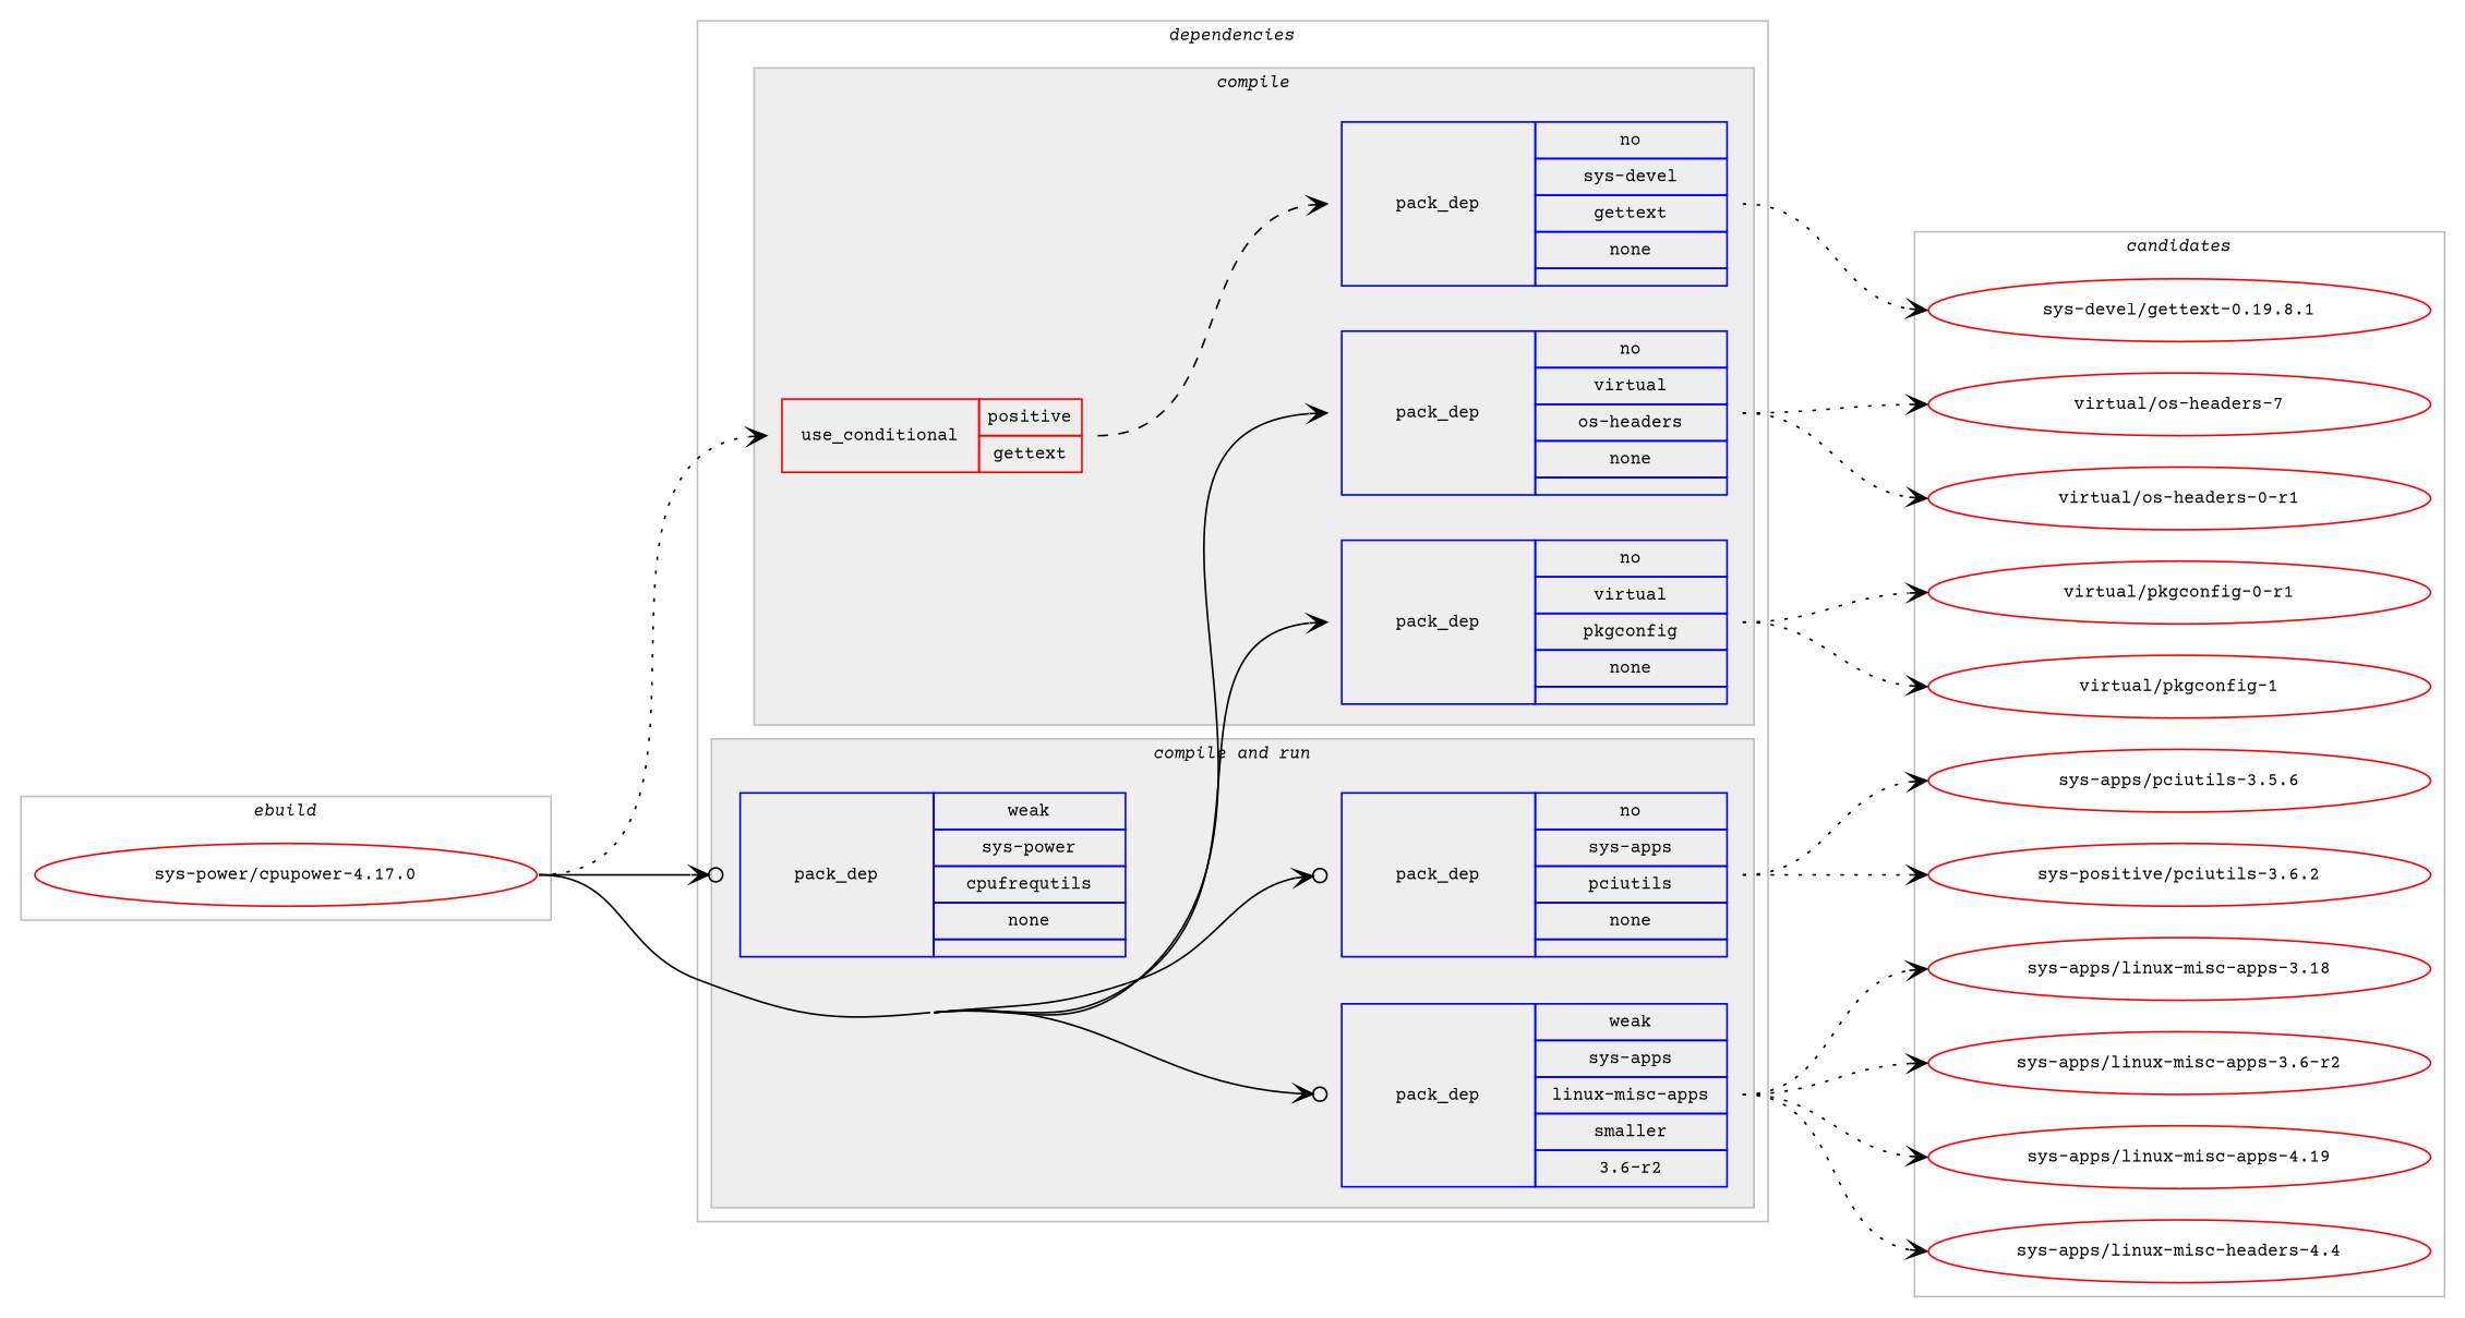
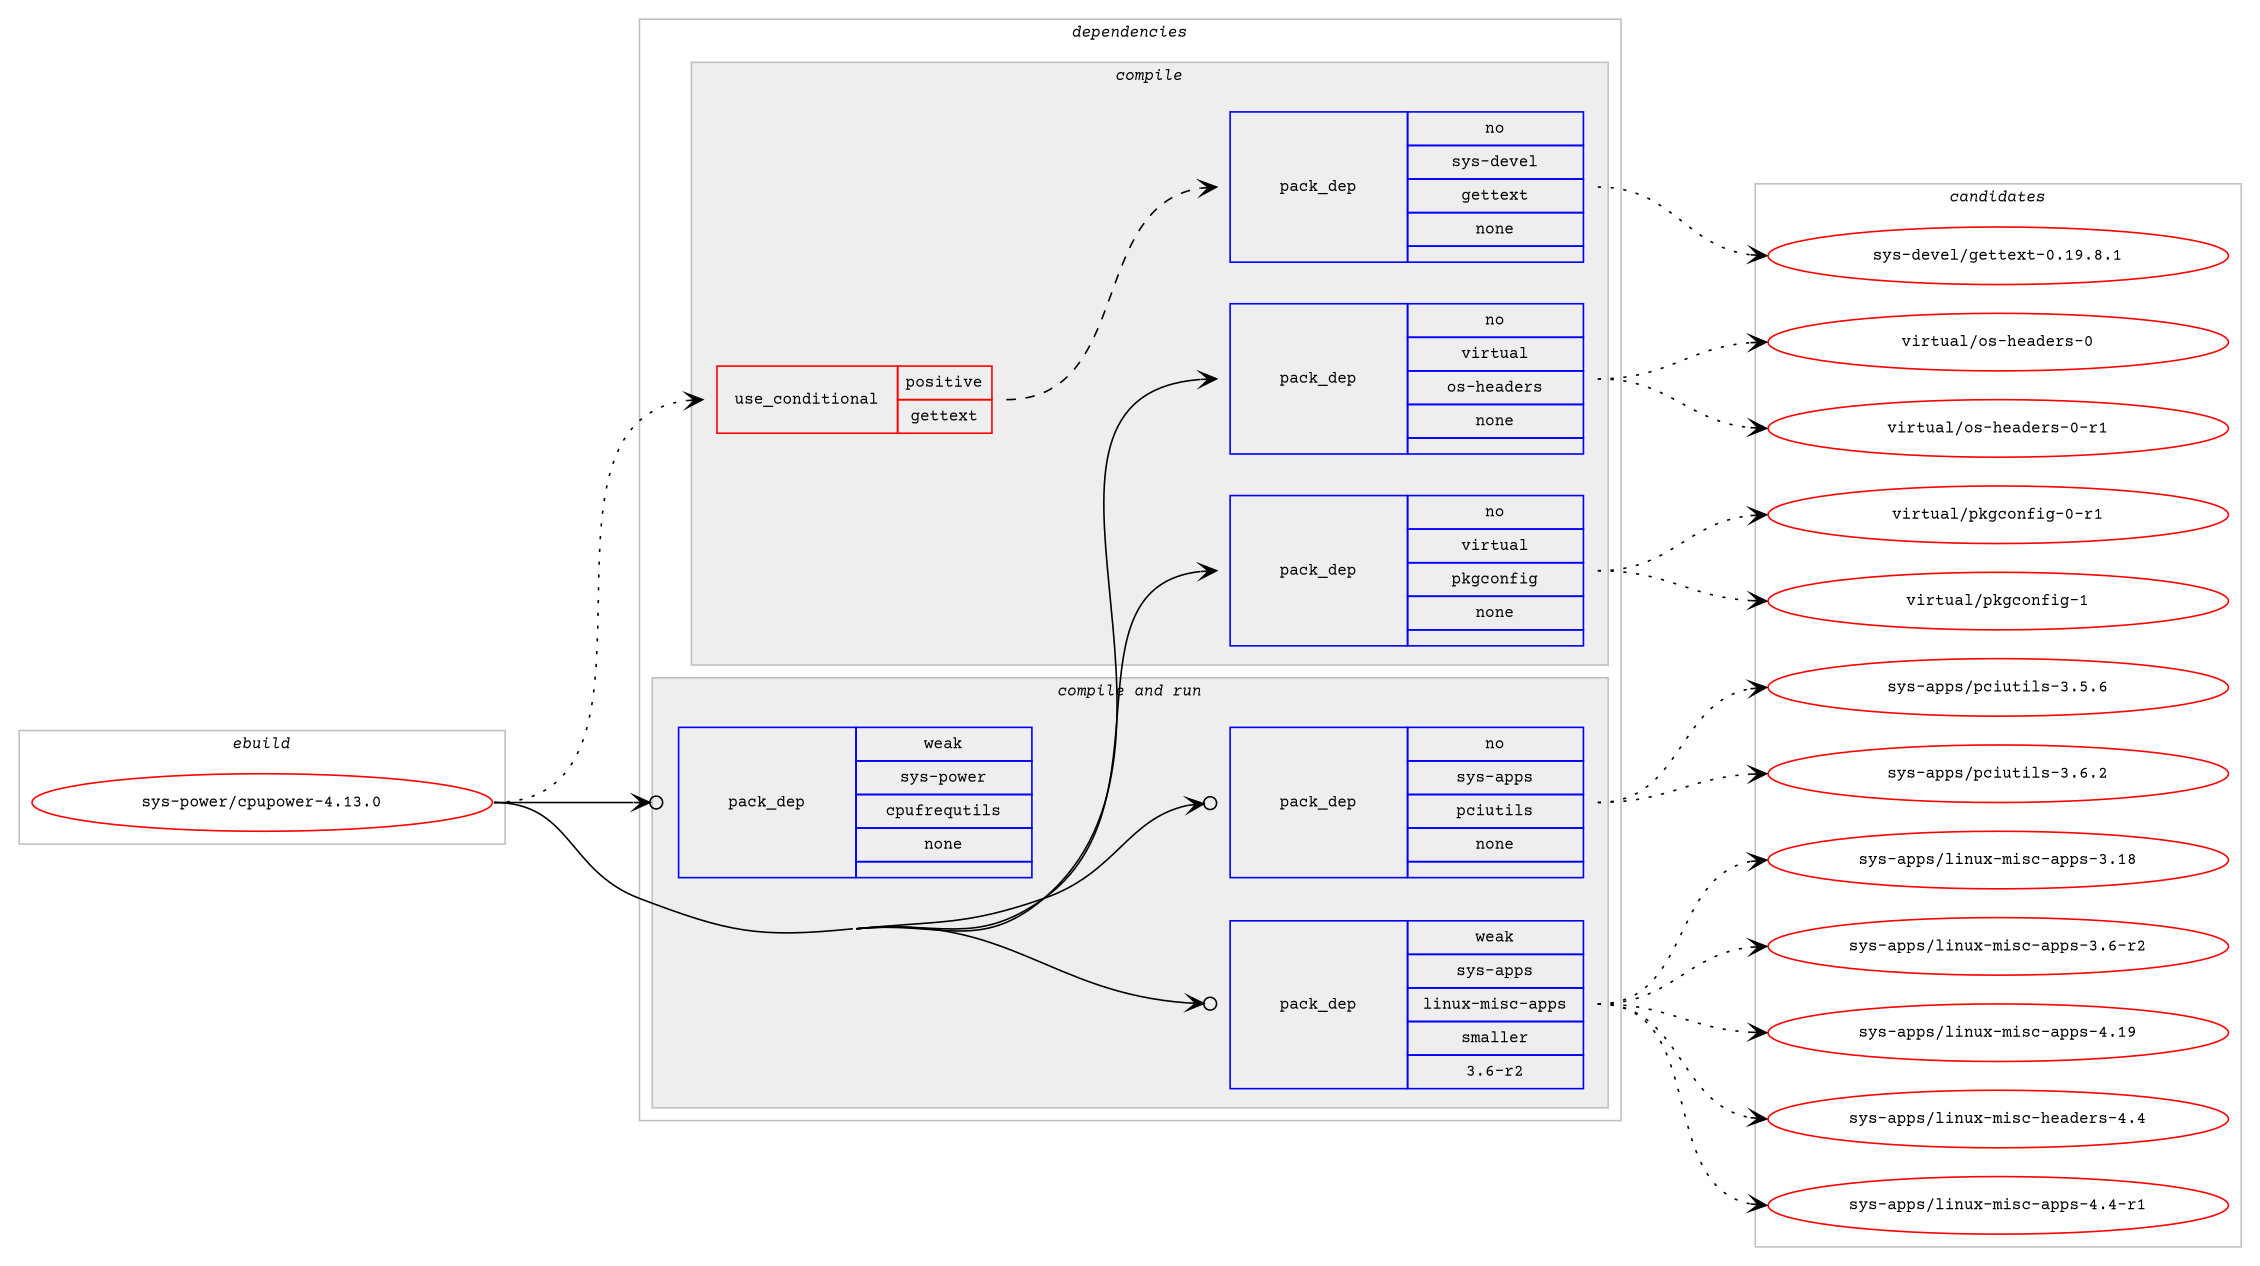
  digraph {
    compound=true
    concentrate=true
    fontname="Courier Prime"
    fontsize=10
    newrank=true
    rankdir=LR
    ranksep=1.5
    node [color=red fontname="Courier Prime" fontsize=10]
    edge [arrowhead=vee fontname="Courier Prime" headport=w style=dotted tailport=e weight=100]
-   n1 [label="sys-power/cpupower-4.17.0" width=4]
+   n1 [label="sys-power/cpupower-4.13.0" width=4]
    n2 [color=blue label=<<TABLE BORDER="0" CELLBORDER="1" CELLSPACING="0" CELLPADDING="4" WIDTH="220"><TR><TD ROWSPAN="6" CELLPADDING="30">pack_dep</TD></TR><TR><TD WIDTH="110">no</TD></TR><TR><TD>sys-devel</TD></TR><TR><TD>gettext</TD></TR><TR><TD>none</TD></TR><TR><TD></TD></TR></TABLE>> shape=none]
    n3 [label=<<TABLE BORDER="0" CELLBORDER="1" CELLSPACING="0" CELLPADDING="4"><TR><TD ROWSPAN="3" CELLPADDING="10">use_conditional</TD></TR><TR><TD>positive</TD></TR><TR><TD>gettext</TD></TR></TABLE>> shape=none]
    n4 [color=blue label=<<TABLE BORDER="0" CELLBORDER="1" CELLSPACING="0" CELLPADDING="4" WIDTH="220"><TR><TD ROWSPAN="6" CELLPADDING="30">pack_dep</TD></TR><TR><TD WIDTH="110">no</TD></TR><TR><TD>virtual</TD></TR><TR><TD>os-headers</TD></TR><TR><TD>none</TD></TR><TR><TD></TD></TR></TABLE>> shape=none]
    n5 [color=blue label=<<TABLE BORDER="0" CELLBORDER="1" CELLSPACING="0" CELLPADDING="4" WIDTH="220"><TR><TD ROWSPAN="6" CELLPADDING="30">pack_dep</TD></TR><TR><TD WIDTH="110">no</TD></TR><TR><TD>virtual</TD></TR><TR><TD>pkgconfig</TD></TR><TR><TD>none</TD></TR><TR><TD></TD></TR></TABLE>> shape=none]
    n6 [color=blue label=<<TABLE BORDER="0" CELLBORDER="1" CELLSPACING="0" CELLPADDING="4" WIDTH="220"><TR><TD ROWSPAN="6" CELLPADDING="30">pack_dep</TD></TR><TR><TD WIDTH="110">no</TD></TR><TR><TD>sys-apps</TD></TR><TR><TD>pciutils</TD></TR><TR><TD>none</TD></TR><TR><TD></TD></TR></TABLE>> shape=none]
    n7 [color=blue label=<<TABLE BORDER="0" CELLBORDER="1" CELLSPACING="0" CELLPADDING="4" WIDTH="220"><TR><TD ROWSPAN="6" CELLPADDING="30">pack_dep</TD></TR><TR><TD WIDTH="110">weak</TD></TR><TR><TD>sys-apps</TD></TR><TR><TD>linux-misc-apps</TD></TR><TR><TD>smaller</TD></TR><TR><TD>3.6-r2</TD></TR></TABLE>> shape=none]
    n8 [color=blue label=<<TABLE BORDER="0" CELLBORDER="1" CELLSPACING="0" CELLPADDING="4" WIDTH="220"><TR><TD ROWSPAN="6" CELLPADDING="30">pack_dep</TD></TR><TR><TD WIDTH="110">weak</TD></TR><TR><TD>sys-power</TD></TR><TR><TD>cpufrequtils</TD></TR><TR><TD>none</TD></TR><TR><TD></TD></TR></TABLE>> shape=none]
    n9 [label="sys-devel/gettext-0.19.8.1" width=4]
-   n10 [label="virtual/os-headers-7" width=4]
+   n10 [label="virtual/os-headers-0" width=4]
    n11 [label="virtual/os-headers-0-r1" width=4]
    n12 [label="virtual/pkgconfig-0-r1" width=4]
    n13 [label="virtual/pkgconfig-1" width=4]
    n14 [label="sys-apps/pciutils-3.5.6" width=4]
-   n15 [label="sys-positive/pciutils-3.6.2" width=4]
+   n15 [label="sys-apps/pciutils-3.6.2" width=4]
    n16 [label="sys-apps/linux-misc-apps-3.18" width=4]
    n17 [label="sys-apps/linux-misc-apps-3.6-r2" width=4]
    n18 [label="sys-apps/linux-misc-apps-4.19" width=4]
    n19 [label="sys-apps/linux-misc-headers-4.4" width=4]
+   n20 [label="sys-apps/linux-misc-apps-4.4-r1" width=4]
    subgraph cluster_1 {
      color=gray
      label=<<i>ebuild</i>>
      rank=same
      n1
    }
    subgraph cluster_2 {
      color=gray
      label=<<i>dependencies</i>>
      subgraph cluster_3 {
        color=gray
        fillcolor="#eeeeee"
        label=<<i>compile</i>>
        style=filled
        subgraph sub_4 {
          color=gray
          fillcolor="#eeeeee"
          label=<<i>compile</i>>
          style=filled
          n3
          subgraph sub_5 {
            color=gray
            fillcolor="#eeeeee"
            label=<<i>compile</i>>
            style=filled
            n2
          }
        }
        subgraph sub_6 {
          color=gray
          fillcolor="#eeeeee"
          label=<<i>compile</i>>
          style=filled
          n4
        }
        subgraph sub_7 {
          color=gray
          fillcolor="#eeeeee"
          label=<<i>compile</i>>
          style=filled
          n5
        }
      }
      subgraph cluster_8 {
        color=gray
        fillcolor="#eeeeee"
        label=<<i>compile and run</i>>
        style=filled
        subgraph sub_9 {
          color=gray
          fillcolor="#eeeeee"
          label=<<i>compile and run</i>>
          style=filled
          n6
        }
        subgraph sub_10 {
          color=gray
          fillcolor="#eeeeee"
          label=<<i>compile and run</i>>
          style=filled
          n7
        }
        subgraph sub_11 {
          color=gray
          fillcolor="#eeeeee"
          label=<<i>compile and run</i>>
          style=filled
          n8
        }
      }
      subgraph cluster_12 {
        color=gray
        fillcolor="#eeeeee"
        label=<<i>run</i>>
        style=filled
      }
    }
    subgraph cluster_13 {
      color=gray
      label=<<i>candidates</i>>
      rank=same
      subgraph sub_14 {
        color=black
        label=<<i>candidates</i>>
        nodesep=1
        rank=same
        n9
      }
      subgraph sub_15 {
        color=black
        label=<<i>candidates</i>>
        nodesep=1
        rank=same
        n10
        n11
      }
      subgraph sub_16 {
        color=black
        label=<<i>candidates</i>>
        nodesep=1
        rank=same
        n12
        n13
      }
      subgraph sub_17 {
        color=black
        label=<<i>candidates</i>>
        nodesep=1
        rank=same
        n14
        n15
      }
      subgraph sub_18 {
        color=black
        label=<<i>candidates</i>>
        nodesep=1
        rank=same
        n16
        n17
        n18
        n19
+       n20
      }
      subgraph sub_19 {
        color=black
        label=<<i>candidates</i>>
        nodesep=1
        rank=same
      }
    }
    n1 -> n3 [weight=20]
    n1 -> n4 [style=solid weight=20]
    n1 -> n5 [style=solid weight=20]
    n1 -> n6 [arrowhead=odotvee style=solid weight=20]
    n1 -> n7 [arrowhead=odotvee style=solid weight=20]
    n1 -> n8 [arrowhead=odotvee style=solid weight=20]
    n2 -> n9
    n3 -> n2 [style=dashed weight=20]
    n4 -> n10
    n4 -> n11
    n5 -> n12
    n5 -> n13
    n6 -> n14
    n6 -> n15
    n7 -> n16
    n7 -> n17
    n7 -> n18
    n7 -> n19
+   n7 -> n20
  }
